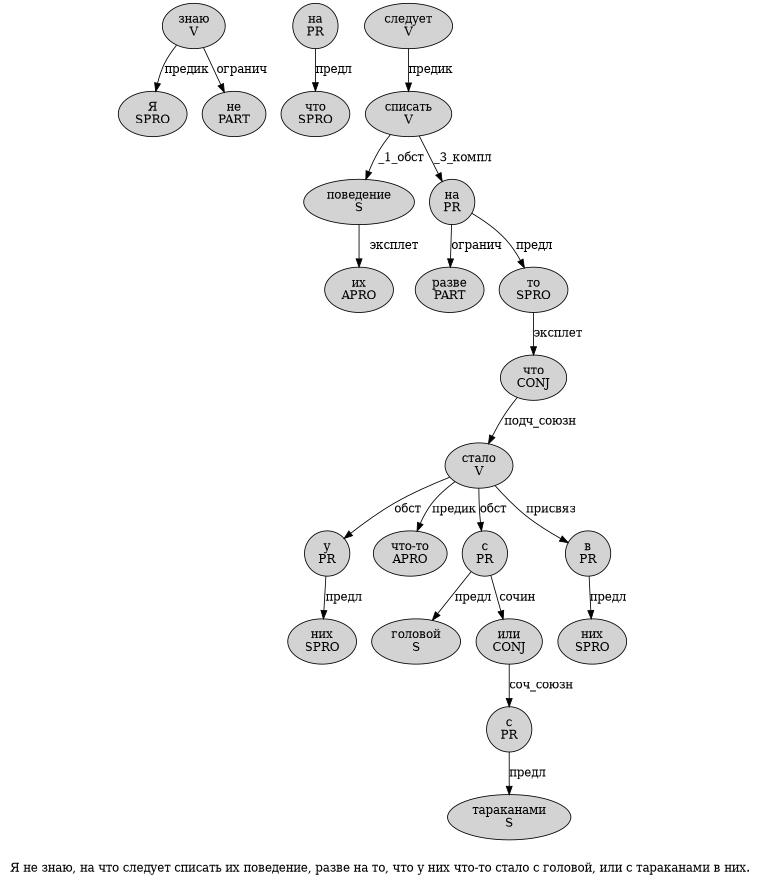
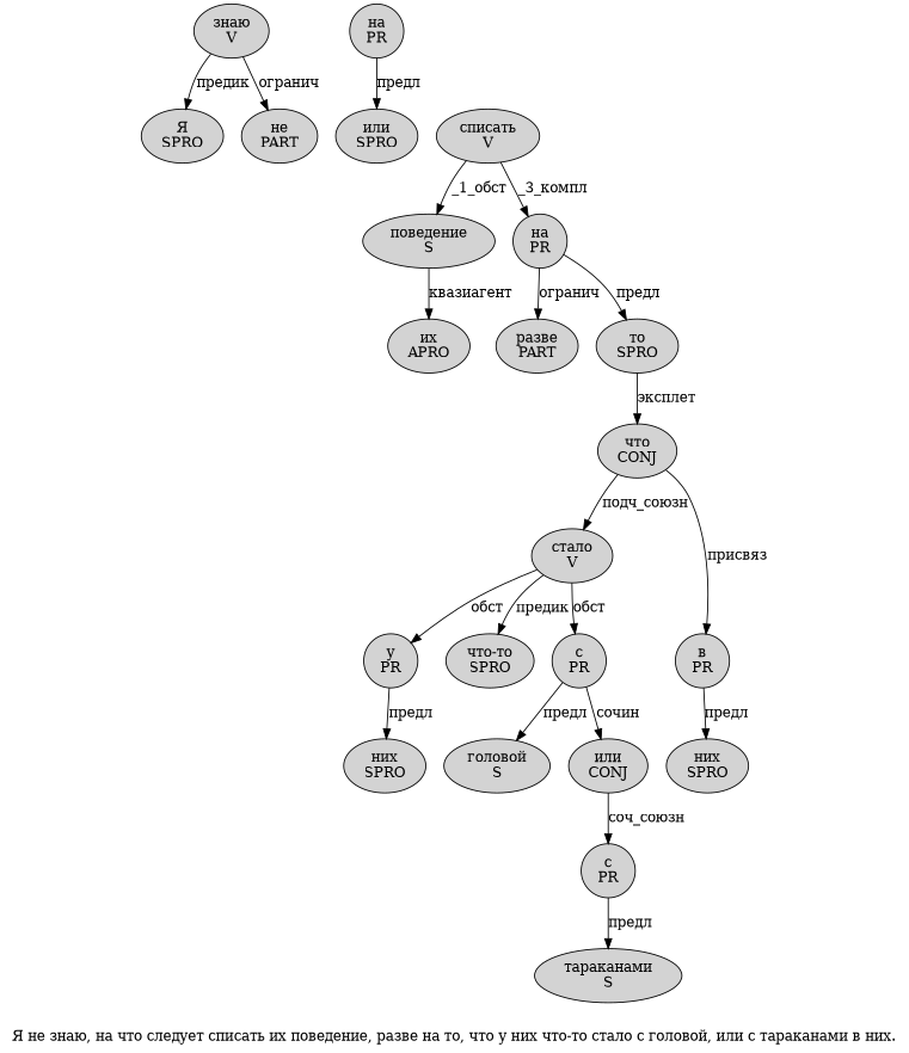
  digraph {
    label="Я не знаю, на что следует списать их поведение, разве на то, что у них что-то стало с головой, или с тараканами в них."
    node [fillcolor=lightgray penwidth=1 shape=ellipse style=filled]
    n1 [label="Я\nSPRO"]
    n2 [label="не\nPART"]
    n3 [label="знаю\nV"]
    n4 [label="на\nPR"]
-   n5 [label="что\nSPRO"]
-   n6 [label="следует\nV"]
+   n5 [label="или\nSPRO"]
    n7 [label="списать\nV"]
    n8 [label="поведение\nS"]
    n9 [label="на\nPR"]
    n10 [label="их\nAPRO"]
    n11 [label="разве\nPART"]
    n12 [label="то\nSPRO"]
    n13 [label="что\nCONJ"]
    n14 [label="стало\nV"]
    n15 [label="у\nPR"]
-   n16 [label="что-то\nAPRO"]
+   n16 [label="что-то\nSPRO"]
    n17 [label="с\nPR"]
    n18 [label="в\nPR"]
    n19 [label="них\nSPRO"]
    n20 [label="головой\nS"]
    n21 [label="или\nCONJ"]
    n22 [label="них\nSPRO"]
    n23 [label="с\nPR"]
    n24 [label="тараканами\nS"]
    n3 -> n1 [label="предик"]
    n3 -> n2 [label="огранич"]
    n4 -> n5 [label="предл"]
-   n6 -> n7 [label="предик"]
    n7 -> n8 [label="_1_обст"]
    n7 -> n9 [label="_3_компл"]
-   n8 -> n10 [label="эксплет"]
+   n8 -> n10 [label="квазиагент"]
    n9 -> n11 [label="огранич"]
    n9 -> n12 [label="предл"]
    n12 -> n13 [label="эксплет"]
    n13 -> n14 [label="подч_союзн"]
    n14 -> n15 [label="обст"]
    n14 -> n16 [label="предик"]
    n14 -> n17 [label="обст"]
-   n14 -> n18 [label="присвяз"]
+   n13 -> n18 [label="присвяз"]
    n15 -> n19 [label="предл"]
    n17 -> n20 [label="предл"]
    n17 -> n21 [label="сочин"]
    n18 -> n22 [label="предл"]
    n21 -> n23 [label="соч_союзн"]
    n23 -> n24 [label="предл"]
  }
